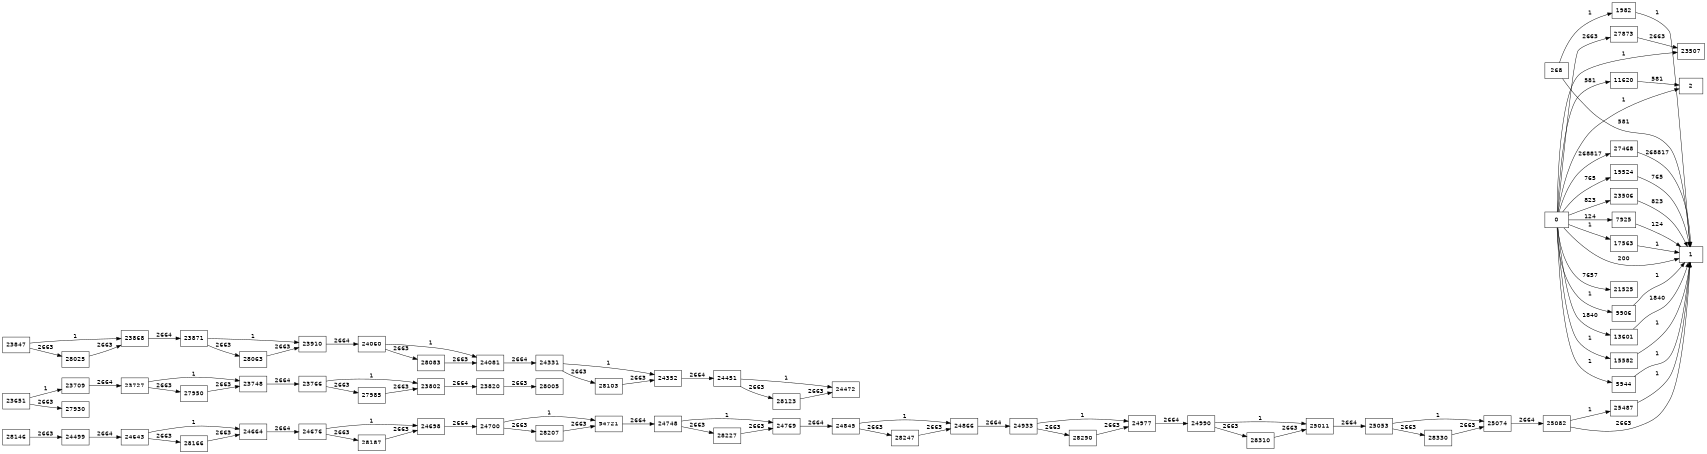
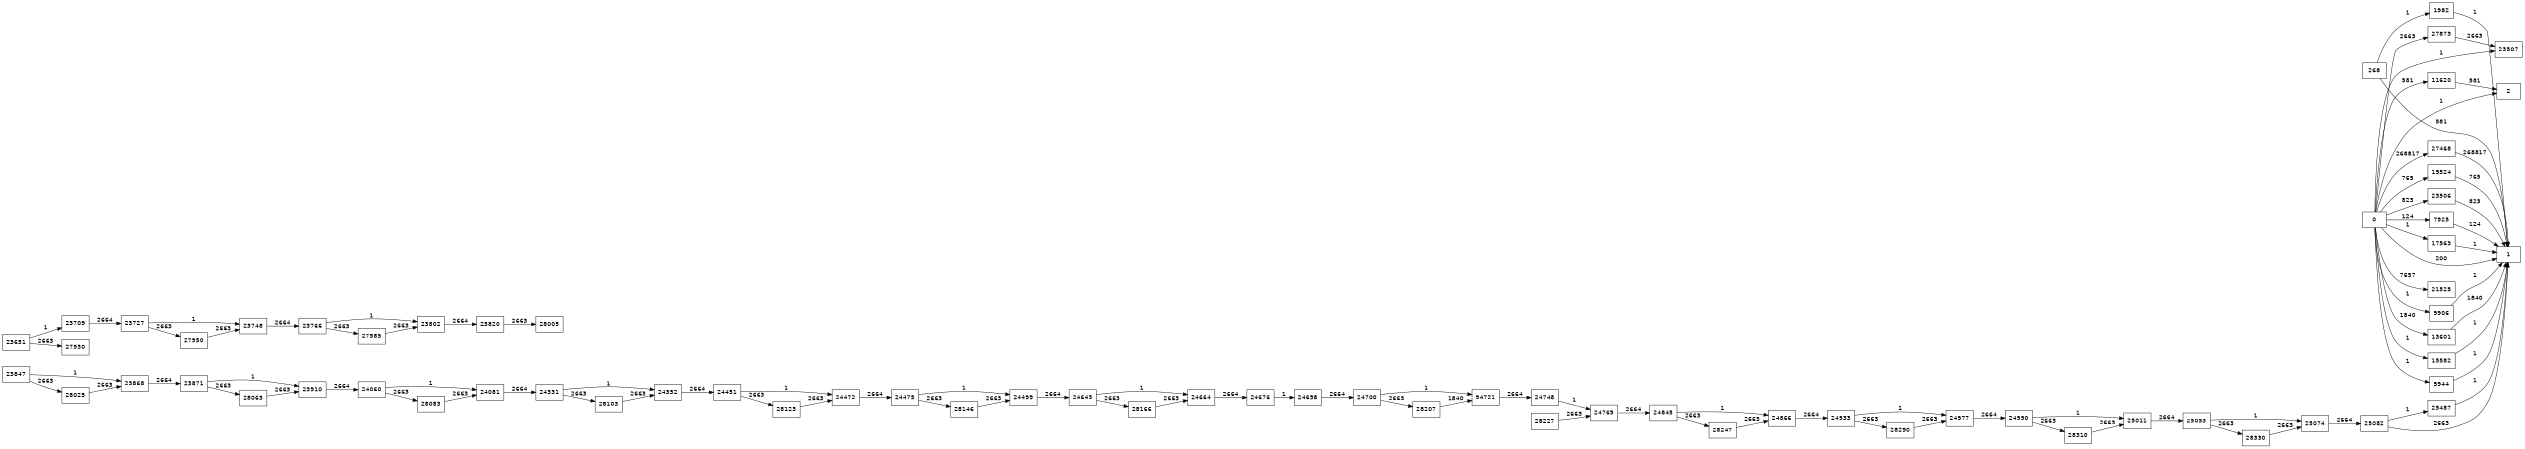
  digraph {
    fontname="DejaVu Sans"
    rankdir=LR
    node [fontname="DejaVu Sans" shape=rectangle]
    edge [fontname="DejaVu Sans"]
    268
    1
    1982
    5944
    7925
    9906
    11620
    2
    13601
    15582
    17563
    n12 [label=19524]
    23506
    23651
    23709
    27930
    23727
    23748
    27950
    23766
    23802
    27985
    23820
    28005
    23847
    23868
    28025
    23871
    23910
    28063
    24060
    24081
    28083
    24331
    24352
    28103
    24451
    24472
    28123
+   24475
    24499
    28146
    24643
    24664
    28166
    24676
    24698
-   28187
    24700
    n50 [label=94721]
    28207
    24748
    24769
    28227
    24845
    24866
    28247
    24933
    24977
    28290
    24990
    25011
    28310
    25053
    25074
    28330
    25082
    25487
    27468
    27873
    23507
    0
    21525
    268 -> 1 [label=581]
    268 -> 1982 [label=1]
    1982 -> 1 [label=1]
    5944 -> 1 [label=1]
    7925 -> 1 [label=124]
    9906 -> 1 [label=1]
    11620 -> 2 [label=581]
    13601 -> 1 [label=1840]
    15582 -> 1 [label=1]
    17563 -> 1 [label=1]
    n12 -> 1 [label=765]
    23506 -> 1 [label=823]
    23651 -> 23709 [label=1]
    23651 -> 27930 [label=2663]
    23709 -> 23727 [label=2664]
    23727 -> 23748 [label=1]
    23727 -> 27950 [label=2663]
    23748 -> 23766 [label=2664]
    27950 -> 23748 [label=2663]
    23766 -> 23802 [label=1]
    23766 -> 27985 [label=2663]
    23802 -> 23820 [label=2664]
    27985 -> 23802 [label=2663]
    23820 -> 28005 [label=2663]
    23847 -> 23868 [label=1]
    23847 -> 28025 [label=2663]
    23868 -> 23871 [label=2664]
    28025 -> 23868 [label=2663]
    23871 -> 23910 [label=1]
    23871 -> 28063 [label=2663]
    23910 -> 24060 [label=2664]
    28063 -> 23910 [label=2663]
    24060 -> 24081 [label=1]
    24060 -> 28083 [label=2663]
    24081 -> 24331 [label=2664]
    28083 -> 24081 [label=2663]
    24331 -> 24352 [label=1]
    24331 -> 28103 [label=2663]
    24352 -> 24451 [label=2664]
    28103 -> 24352 [label=2663]
    24451 -> 24472 [label=1]
    24451 -> 28123 [label=2663]
+   24472 -> 24475 [label=2664]
    28123 -> 24472 [label=2663]
+   24475 -> 24499 [label=1]
+   24475 -> 28146 [label=2663]
    24499 -> 24643 [label=2664]
    28146 -> 24499 [label=2663]
    24643 -> 24664 [label=1]
    24643 -> 28166 [label=2663]
    24664 -> 24676 [label=2664]
    28166 -> 24664 [label=2663]
    24676 -> 24698 [label=1]
-   24676 -> 28187 [label=2663]
    24698 -> 24700 [label=2664]
-   28187 -> 24698 [label=2663]
    24700 -> n50 [label=1]
    24700 -> 28207 [label=2663]
    n50 -> 24748 [label=2664]
-   28207 -> n50 [label=2663]
+   28207 -> n50 [label=1840]
    24748 -> 24769 [label=1]
-   24748 -> 28227 [label=2663]
    24769 -> 24845 [label=2664]
    28227 -> 24769 [label=2663]
    24845 -> 24866 [label=1]
    24845 -> 28247 [label=2663]
    24866 -> 24933 [label=2664]
    28247 -> 24866 [label=2663]
    24933 -> 24977 [label=1]
    24933 -> 28290 [label=2663]
    24977 -> 24990 [label=2664]
    28290 -> 24977 [label=2663]
    24990 -> 25011 [label=1]
    24990 -> 28310 [label=2663]
    25011 -> 25053 [label=2664]
    28310 -> 25011 [label=2663]
    25053 -> 25074 [label=1]
    25053 -> 28330 [label=2663]
    25074 -> 25082 [label=2664]
    28330 -> 25074 [label=2663]
    25082 -> 1 [label=2663]
    25082 -> 25487 [label=1]
    25487 -> 1 [label=1]
    27468 -> 1 [label=268817]
    27873 -> 23507 [label=2663]
    0 -> 1 [label=200]
    0 -> 5944 [label=1]
    0 -> 7925 [label=124]
    0 -> 9906 [label=1]
    0 -> 11620 [label=581]
    0 -> 2 [label=1]
    0 -> 13601 [label=1840]
    0 -> 15582 [label=1]
    0 -> 17563 [label=1]
    0 -> n12 [label=765]
    0 -> 23506 [label=823]
    0 -> 27468 [label=268817]
    0 -> 27873 [label=2663]
    0 -> 23507 [label=1]
    0 -> 21525 [label=7657]
  }
